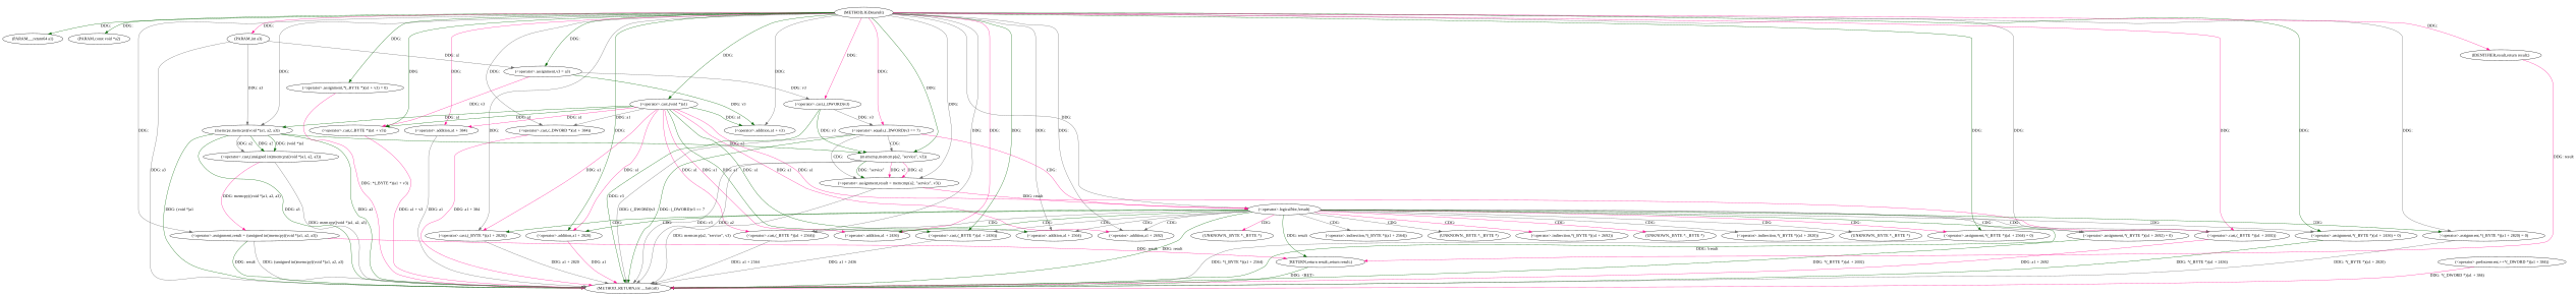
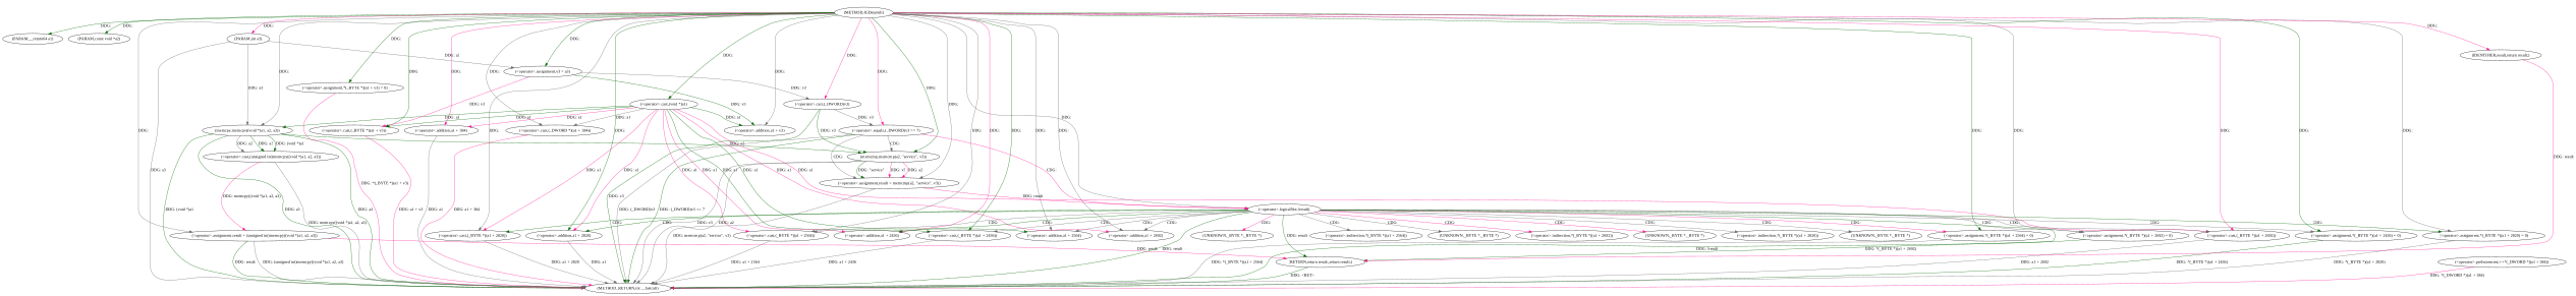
  digraph {
    fontname="Liberation Serif"
    node [fontname="Liberation Serif"]
    edge [color=gray40 fontname="Liberation Serif"]
    n1 [label="(METHOD,IGDstartelt)"]
    n2 [label="(PARAM,__return64 a1)"]
    n3 [label="(PARAM,const void *a2)"]
    n4 [label="(PARAM,int a3)"]
    n5 [label="(<operator>.assignment,v3 = a3)"]
    n6 [label="(<operator>.assignment,result = (unsigned int)memcpy((void *)a1, a2, a3))"]
    n7 [label="(memcpy,memcpy((void *)a1, a2, a3))"]
    n8 [label="(<operator>.cast,(void *)a1)"]
    n9 [label="(<operator>.assignment,*(_BYTE *)(a1 + v3) = 0)"]
    n10 [label="(<operator>.cast,(_BYTE *)(a1 + v3))"]
    n11 [label="(<operator>.addition,a1 + v3)"]
    n12 [label="(<operator>.cast,(_DWORD *)(a1 + 384))"]
    n13 [label="(<operator>.addition,a1 + 384)"]
    n14 [label="(<operator>.equals,(_DWORD)v3 == 7)"]
    n15 [label="(<operator>.cast,(_DWORD)v3)"]
    n16 [label="(<operator>.assignment,result = memcmp(a2, \"service\", v3))"]
    n17 [label="(memcmp,memcmp(a2, \"service\", v3))"]
    n18 [label="(<operator>.logicalNot,!result)"]
    n19 [label="(<operator>.assignment,*(_BYTE *)(a1 + 2436) = 0)"]
    n20 [label="(<operator>.cast,(_BYTE *)(a1 + 2436))"]
    n21 [label="(<operator>.addition,a1 + 2436)"]
    n22 [label="(<operator>.assignment,*(_BYTE *)(a1 + 2564) = 0)"]
    n23 [label="(<operator>.cast,(_BYTE *)(a1 + 2564))"]
    n24 [label="(<operator>.addition,a1 + 2564)"]
    n25 [label="(<operator>.assignment,*(_BYTE *)(a1 + 2692) = 0)"]
    n26 [label="(<operator>.cast,(_BYTE *)(a1 + 2692))"]
    n27 [label="(<operator>.addition,a1 + 2692)"]
    n28 [label="(<operator>.assignment,*(_BYTE *)(a1 + 2820) = 0)"]
    n29 [label="(<operator>.cast,(_BYTE *)(a1 + 2820))"]
    n30 [label="(<operator>.addition,a1 + 2820)"]
    n31 [label="(IDENTIFIER,result,return result;)"]
    n32 [label="(METHOD_RETURN,int __fastcall)"]
    n33 [label="(RETURN,return result;,return result;)"]
    n34 [label="(<operator>.cast,(unsigned int)memcpy((void *)a1, a2, a3))"]
    n35 [label="(UNKNOWN,_BYTE *,_BYTE *)"]
    n36 [label="(<operator>.indirection,*(_BYTE *)(a1 + 2564))"]
    n37 [label="(UNKNOWN,_BYTE *,_BYTE *)"]
    n38 [label="(<operator>.indirection,*(_BYTE *)(a1 + 2692))"]
    n39 [label="(UNKNOWN,_BYTE *,_BYTE *)"]
    n40 [label="(<operator>.indirection,*(_BYTE *)(a1 + 2820))"]
    n41 [label="(UNKNOWN,_BYTE *,_BYTE *)"]
    n42 [label="(<operator>.preIncrement,++*(_DWORD *)(a1 + 384))"]
    n1 -> n2 [color=darkgreen label="DDG: "]
    n1 -> n3 [color=darkgreen label="DDG: "]
    n1 -> n4 [color=deeppink label="DDG: "]
    n1 -> n5 [color=darkgreen label="DDG: "]
    n1 -> n6 [label="DDG: "]
    n1 -> n7 [label="DDG: "]
    n1 -> n8 [color=darkgreen label="DDG: "]
    n1 -> n9 [color=darkgreen label="DDG: "]
    n1 -> n10 [color=darkgreen label="DDG: "]
    n1 -> n11 [label="DDG: "]
    n1 -> n12 [label="DDG: "]
    n1 -> n13 [color=deeppink label="DDG: "]
    n1 -> n14 [color=deeppink label="DDG: "]
    n1 -> n15 [color=deeppink label="DDG: "]
    n1 -> n16 [label="DDG: "]
    n1 -> n17 [color=darkgreen label="DDG: "]
    n1 -> n18 [label="DDG: "]
    n1 -> n19 [color=darkgreen label="DDG: "]
    n1 -> n20 [color=darkgreen label="DDG: "]
    n1 -> n21 [color=deeppink label="DDG: "]
    n1 -> n22 [color=darkgreen label="DDG: "]
    n1 -> n23 [label="DDG: "]
    n1 -> n24 [label="DDG: "]
    n1 -> n25 [label="DDG: "]
    n1 -> n26 [color=deeppink label="DDG: "]
    n1 -> n27 [label="DDG: "]
    n1 -> n28 [label="DDG: "]
    n1 -> n29 [label="DDG: "]
    n1 -> n30 [color=darkgreen label="DDG: "]
    n1 -> n31 [color=deeppink label="DDG: "]
    n4 -> n5 [label="DDG: a3"]
    n4 -> n7 [label="DDG: a3"]
    n4 -> n32 [label="DDG: a3"]
    n5 -> n10 [color=deeppink label="DDG: v3"]
    n5 -> n11 [color=darkgreen label="DDG: v3"]
    n5 -> n15 [label="DDG: v3"]
    n6 -> n32 [label="DDG: (unsigned int)memcpy((void *)a1, a2, a3)"]
    n6 -> n32 [color=darkgreen label="DDG: result"]
    n6 -> n33 [color=deeppink label="DDG: result"]
    n7 -> n17 [color=darkgreen label="DDG: a2"]
    n7 -> n32 [color=darkgreen label="DDG: (void *)a1"]
    n7 -> n32 [color=darkgreen label="DDG: a3"]
    n7 -> n32 [color=darkgreen label="DDG: a2"]
    n7 -> n34 [color=darkgreen label="DDG: (void *)a1"]
    n7 -> n34 [label="DDG: a2"]
    n7 -> n34 [color=darkgreen label="DDG: a3"]
    n8 -> n7 [color=darkgreen label="DDG: a1"]
    n8 -> n10 [color=darkgreen label="DDG: a1"]
    n8 -> n11 [color=darkgreen label="DDG: a1"]
    n8 -> n12 [label="DDG: a1"]
    n8 -> n13 [color=deeppink label="DDG: a1"]
    n8 -> n20 [color=darkgreen label="DDG: a1"]
    n8 -> n21 [color=deeppink label="DDG: a1"]
    n8 -> n23 [color=deeppink label="DDG: a1"]
    n8 -> n24 [color=darkgreen label="DDG: a1"]
    n8 -> n26 [color=deeppink label="DDG: a1"]
    n8 -> n27 [color=deeppink label="DDG: a1"]
    n8 -> n29 [color=deeppink label="DDG: a1"]
    n8 -> n30 [color=deeppink label="DDG: a1"]
    n9 -> n32 [color=deeppink label="DDG: *(_BYTE *)(a1 + v3)"]
    n10 -> n32 [color=deeppink label="DDG: a1 + v3"]
    n12 -> n32 [color=deeppink label="DDG: a1 + 384"]
    n13 -> n32 [label="DDG: a1"]
    n14 -> n16 [label="CDG: "]
    n14 -> n17 [label="CDG: "]
    n14 -> n18 [color=deeppink label="CDG: "]
    n14 -> n32 [color=darkgreen label="DDG: (_DWORD)v3 == 7"]
    n14 -> n32 [label="DDG: (_DWORD)v3"]
    n15 -> n14 [label="DDG: v3"]
    n15 -> n17 [color=darkgreen label="DDG: v3"]
    n15 -> n32 [color=darkgreen label="DDG: v3"]
    n16 -> n18 [color=deeppink label="DDG: result"]
    n16 -> n32 [label="DDG: memcmp(a2, \"service\", v3)"]
    n17 -> n16 [color=deeppink label="DDG: a2"]
    n17 -> n16 [color=darkgreen label="DDG: \"service\""]
    n17 -> n16 [color=deeppink label="DDG: v3"]
    n17 -> n32 [label="DDG: v3"]
    n17 -> n32 [label="DDG: a2"]
    n18 -> n19 [label="CDG: "]
    n18 -> n20 [label="CDG: "]
    n18 -> n21 [color=darkgreen label="CDG: "]
    n18 -> n22 [color=deeppink label="CDG: "]
    n18 -> n23 [label="CDG: "]
    n18 -> n24 [label="CDG: "]
    n18 -> n25 [label="CDG: "]
    n18 -> n26 [label="CDG: "]
    n18 -> n27 [label="CDG: "]
    n18 -> n28 [color=darkgreen label="CDG: "]
    n18 -> n29 [color=darkgreen label="CDG: "]
    n18 -> n30 [color=darkgreen label="CDG: "]
    n18 -> n32 [color=darkgreen label="DDG: !result"]
    n18 -> n32 [color=darkgreen label="DDG: result"]
    n18 -> n33 [color=darkgreen label="DDG: result"]
    n18 -> n35 [color=deeppink label="CDG: "]
    n18 -> n36 [label="CDG: "]
    n18 -> n37 [label="CDG: "]
    n18 -> n38 [color=deeppink label="CDG: "]
    n18 -> n39 [color=deeppink label="CDG: "]
    n18 -> n40 [label="CDG: "]
    n18 -> n41 [label="CDG: "]
    n19 -> n32 [color=darkgreen label="DDG: *(_BYTE *)(a1 + 2436)"]
    n20 -> n32 [label="DDG: a1 + 2436"]
    n22 -> n32 [label="DDG: *(_BYTE *)(a1 + 2564)"]
    n23 -> n32 [label="DDG: a1 + 2564"]
-   n25 -> n32 [color=darkgreen label="DDG: *(_BYTE *)(a1 + 2692)"]
-   n26 -> n32 [color=deeppink label="DDG: a1 + 2692"]
+   n25 -> n33 [color=darkgreen label="DDG: *(_BYTE *)(a1 + 2692)"]
+   n26 -> n32 [label="DDG: a1 + 2692"]
    n28 -> n32 [label="DDG: *(_BYTE *)(a1 + 2820)"]
    n29 -> n32 [label="DDG: a1 + 2820"]
-   n30 -> n32 [color=deeppink label="DDG: a1"]
+   n30 -> n32 [label="DDG: a1"]
    n31 -> n33 [color=deeppink label="DDG: result"]
    n33 -> n32 [color=darkgreen label="DDG: <RET>"]
    n34 -> n6 [color=deeppink label="DDG: memcpy((void *)a1, a2, a3)"]
    n34 -> n32 [label="DDG: memcpy((void *)a1, a2, a3)"]
    n42 -> n32 [color=deeppink label="DDG: *(_DWORD *)(a1 + 384)"]
  }
